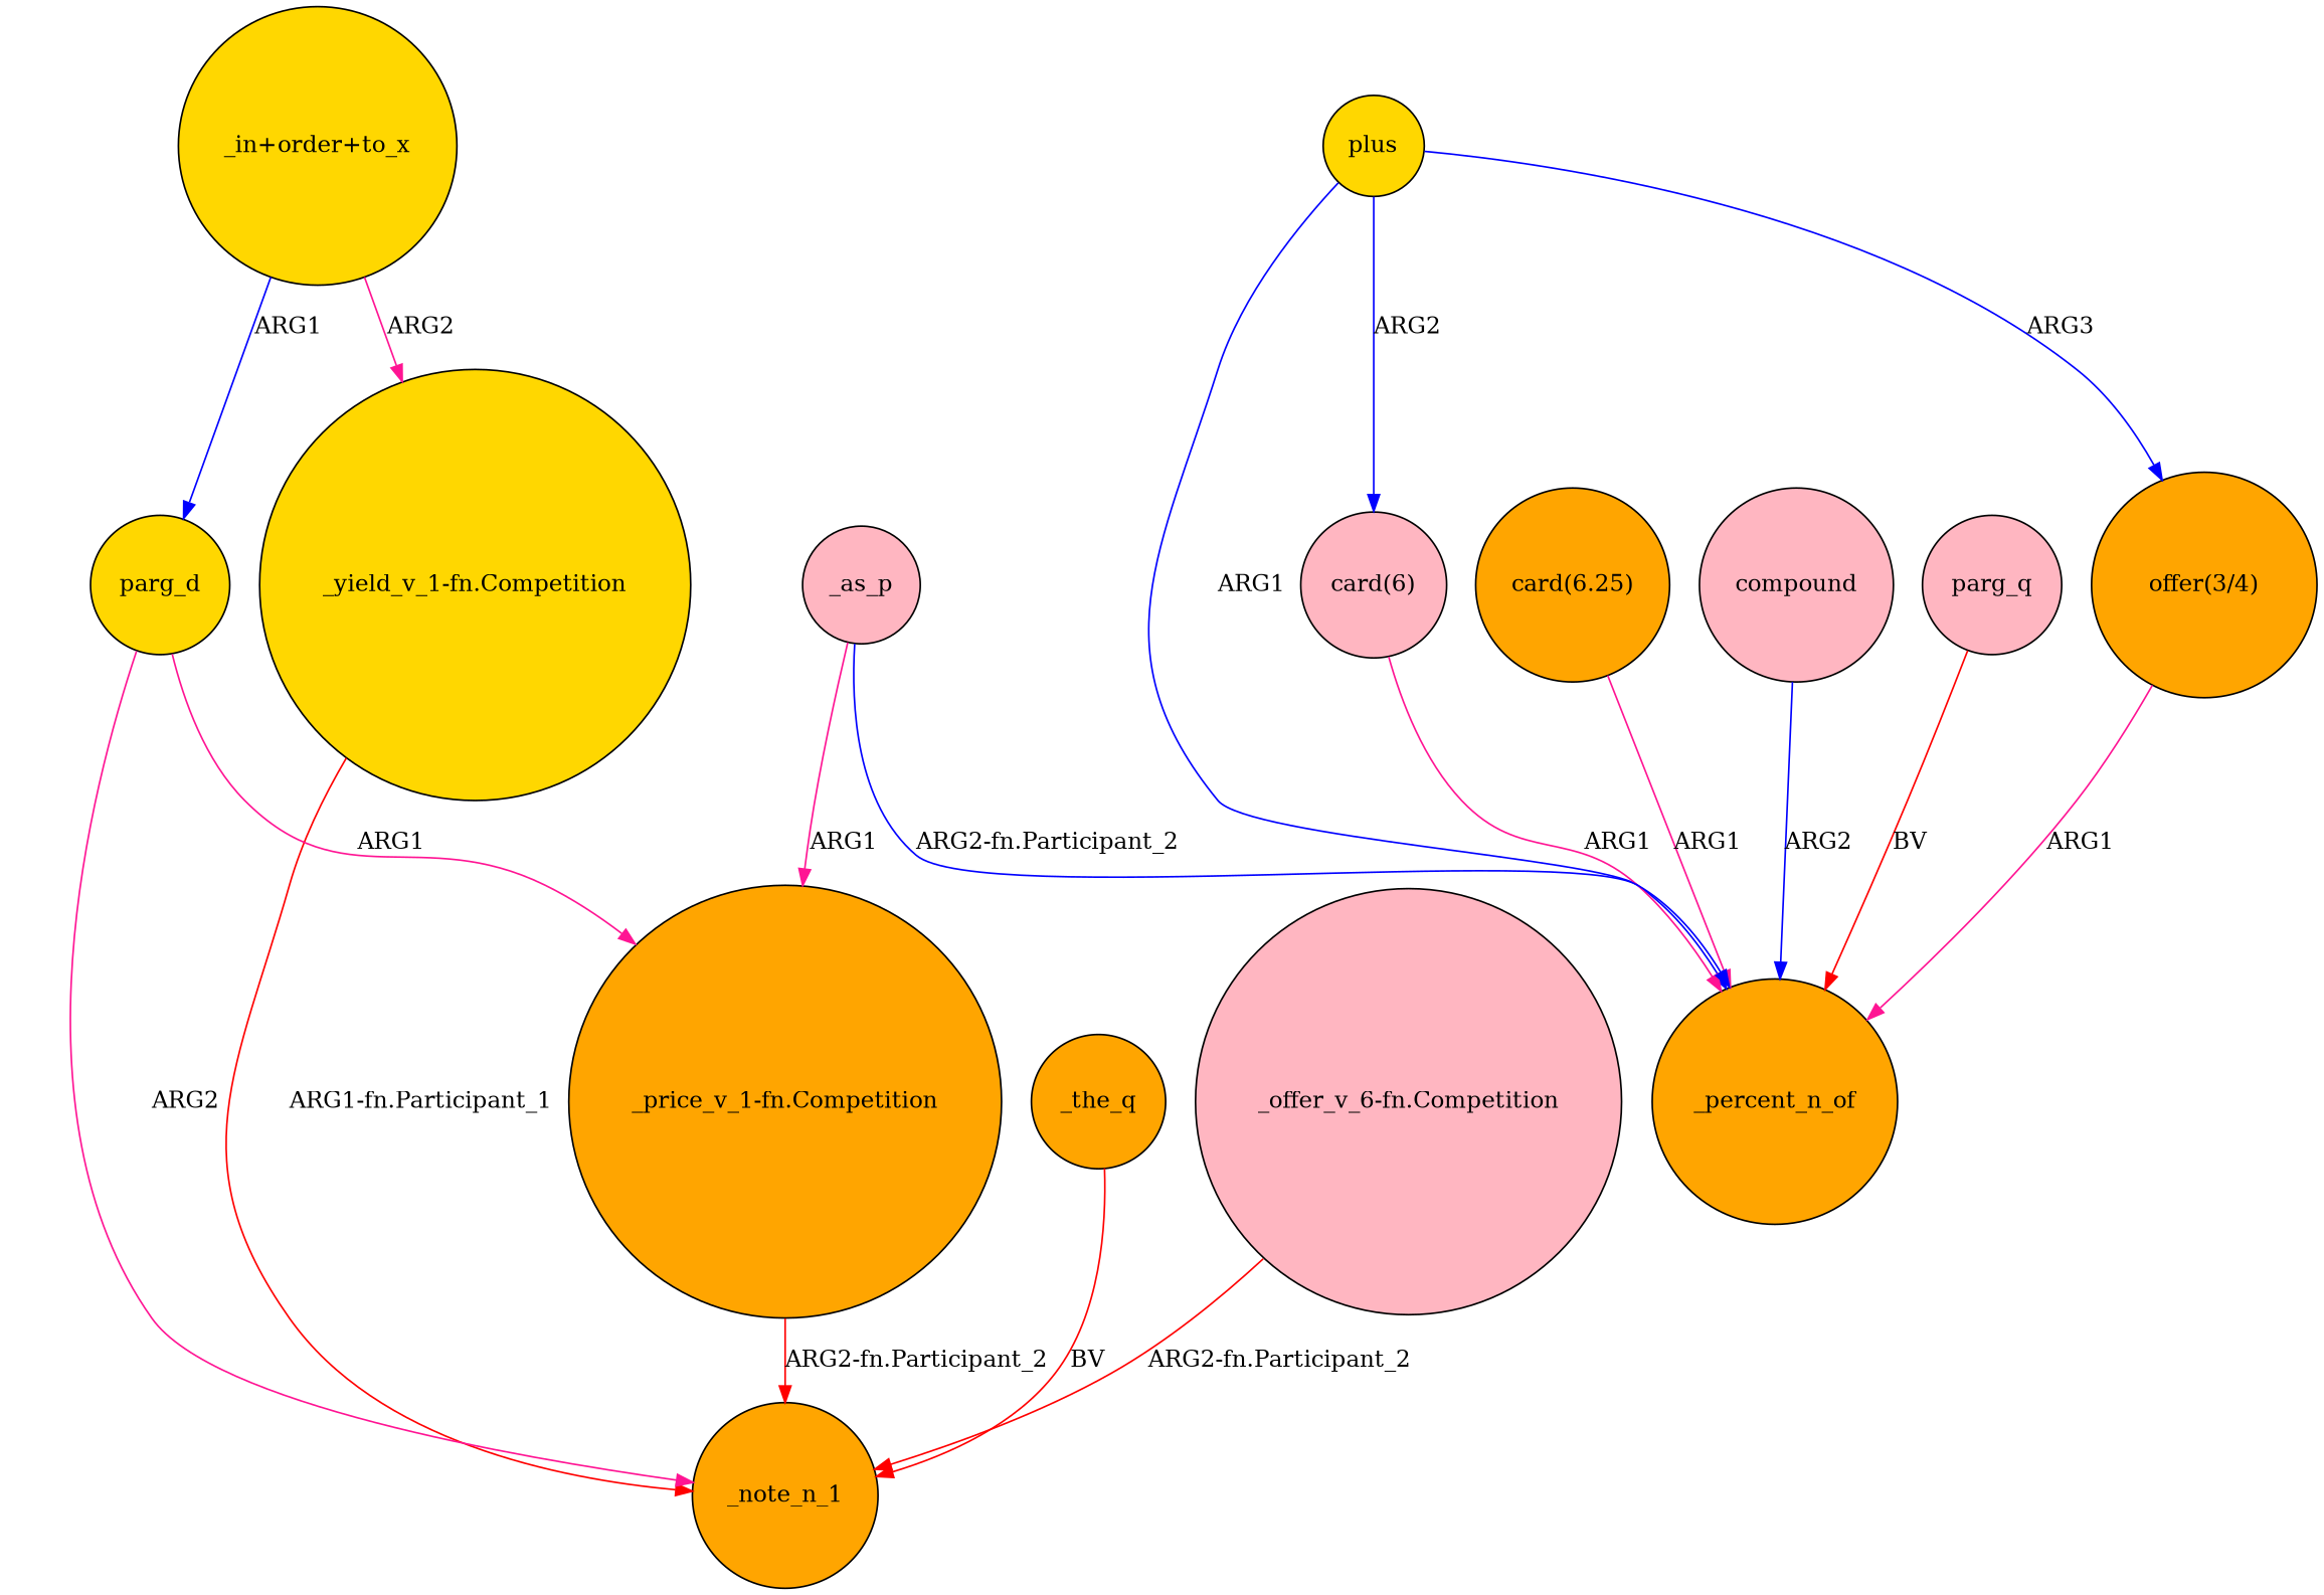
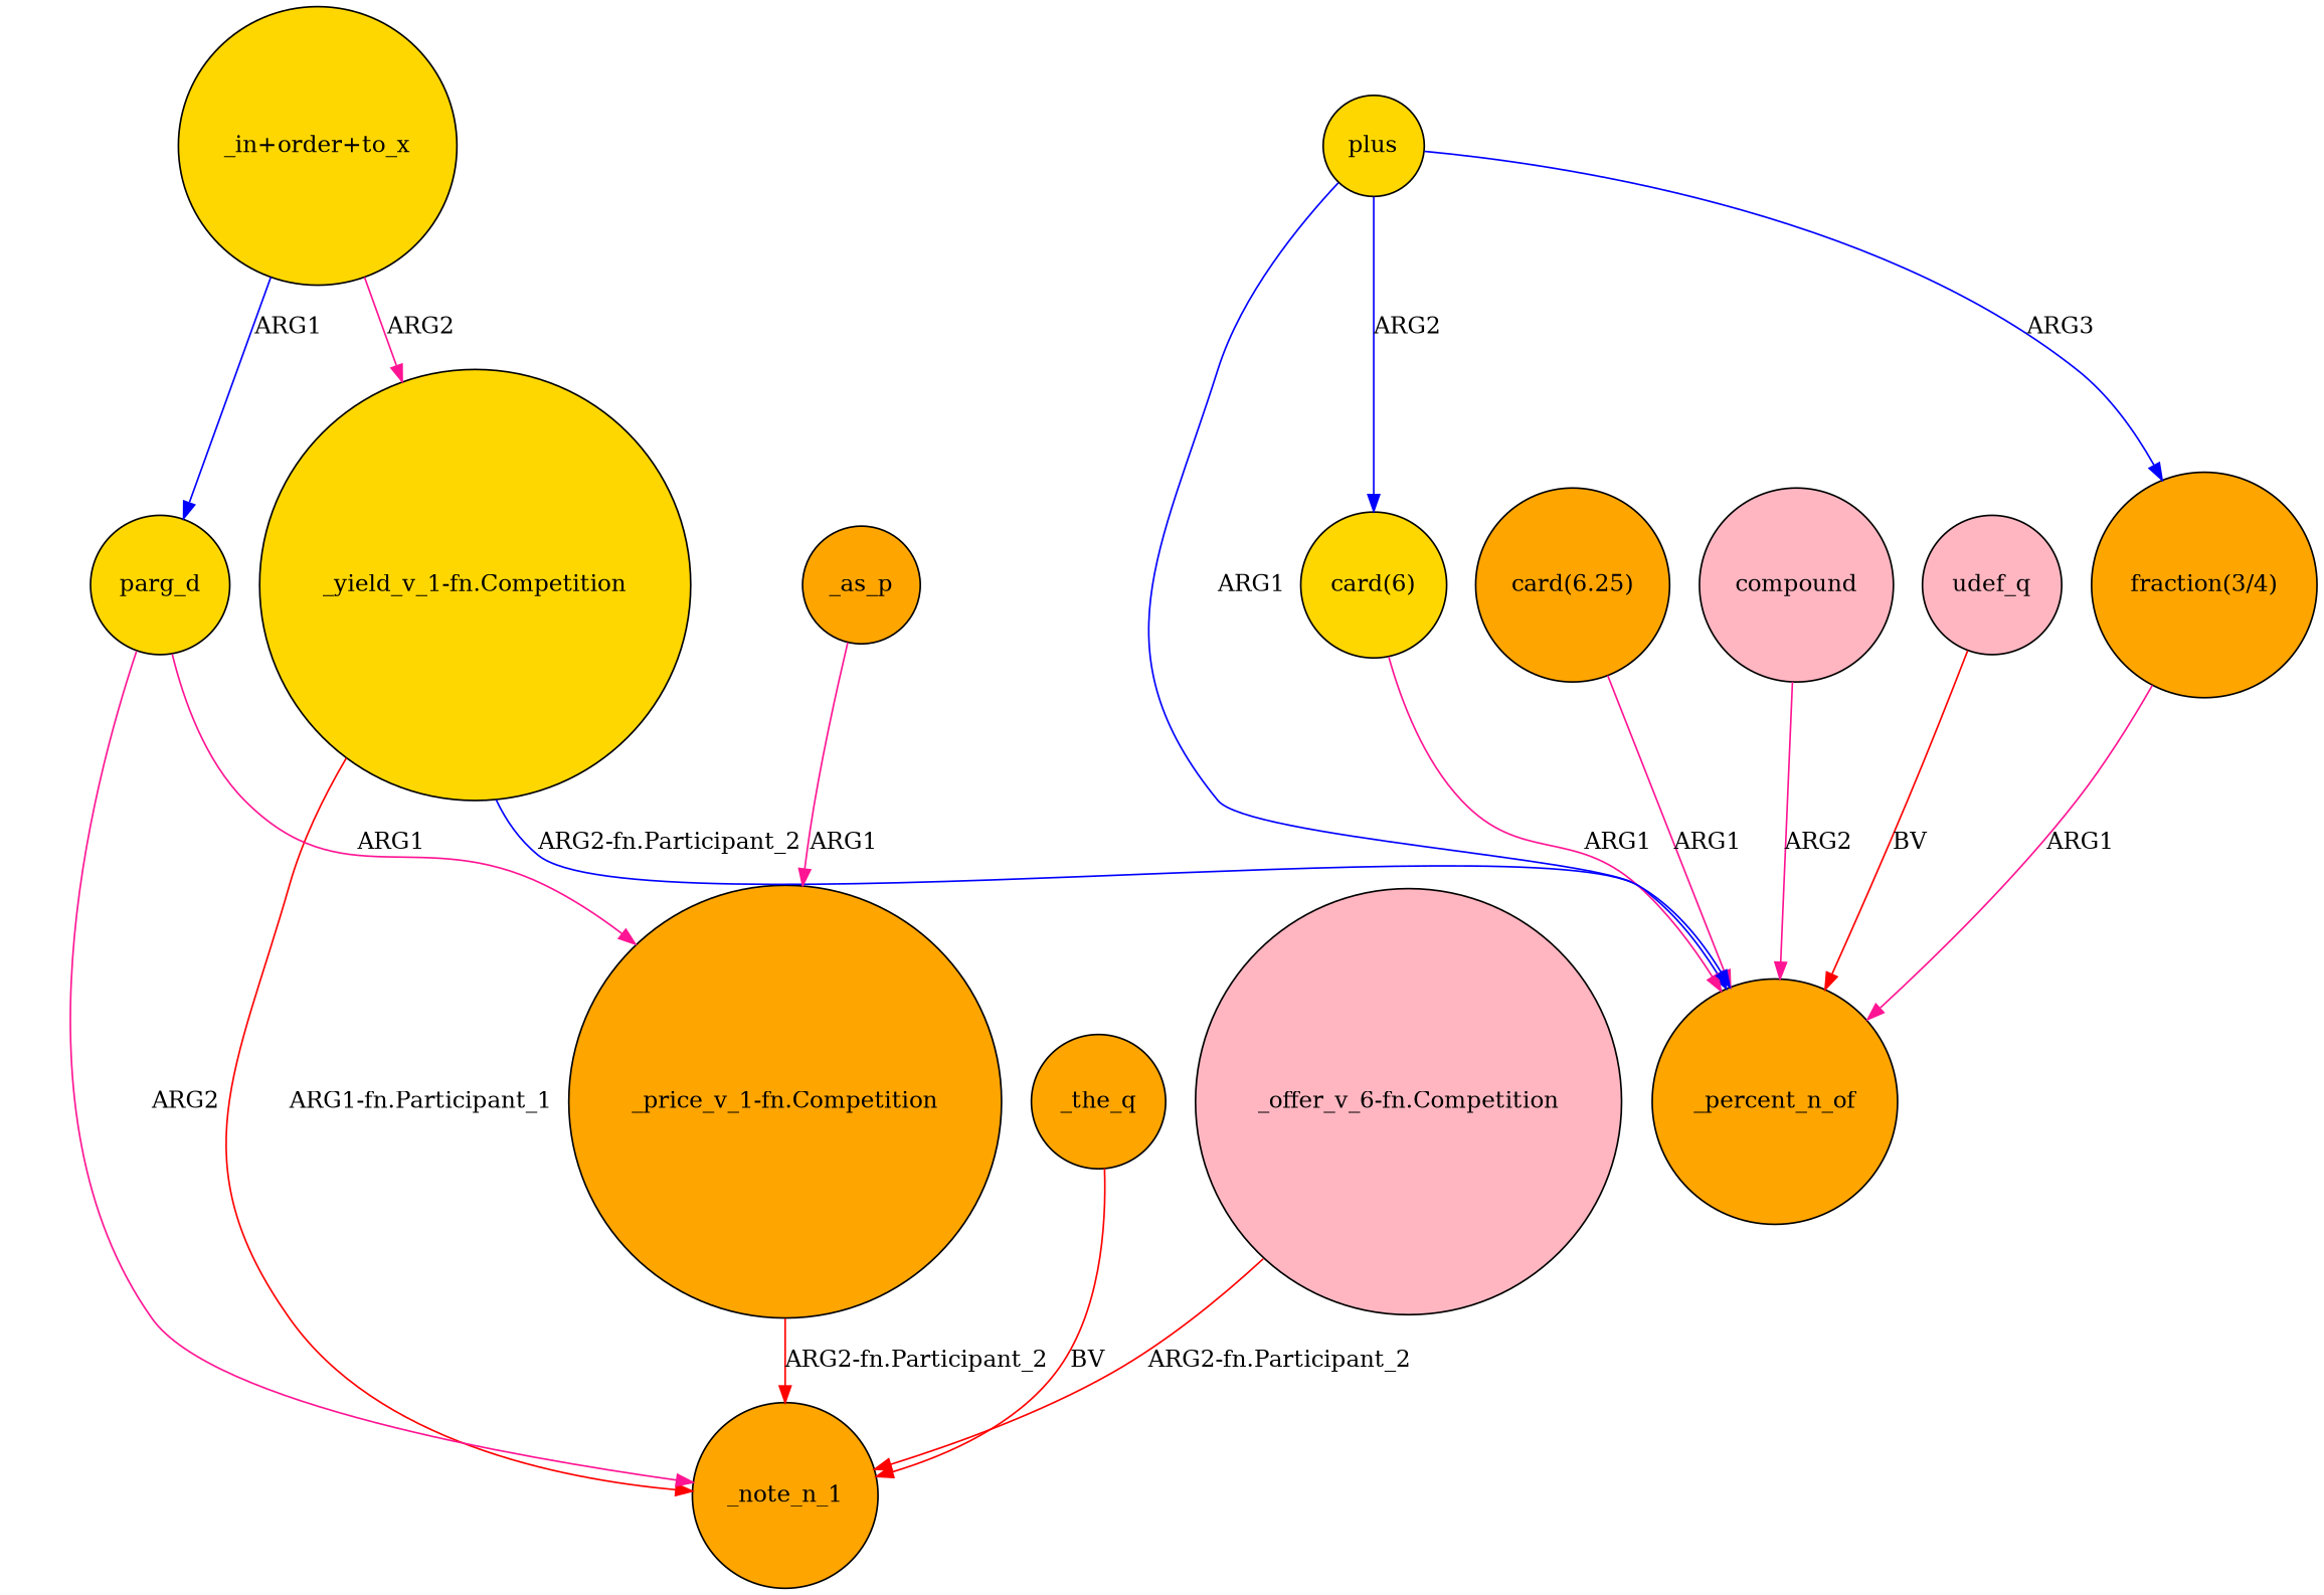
  digraph {
    node [fillcolor=orange shape=circle style=filled]
    edge [color=deeppink]
    "_price_v_1-fn.Competition"
    _note_n_1
-   udef_q [fillcolor=lightpink label=parg_q]
+   udef_q [fillcolor=lightpink]
    _percent_n_of
    plus [fillcolor=gold]
-   "card(6)" [fillcolor=lightpink]
-   "fraction(3/4)" [label="offer(3/4)"]
+   "card(6)" [fillcolor=gold]
+   "fraction(3/4)"
    "card(6.25)"
    "_in+order+to_x" [fillcolor=gold]
    "_yield_v_1-fn.Competition" [fillcolor=gold]
    parg_d [fillcolor=gold]
    _the_q
    n13 [fillcolor=lightpink label="_offer_v_6-fn.Competition"]
    compound [fillcolor=lightpink]
-   _as_p [fillcolor=lightpink]
+   _as_p
    "_price_v_1-fn.Competition" -> _note_n_1 [color=red label="ARG2-fn.Participant_2"]
    udef_q -> _percent_n_of [color=red label=BV]
    plus -> _percent_n_of [color=blue label=ARG1]
    plus -> "card(6)" [color=blue label=ARG2]
    plus -> "fraction(3/4)" [color=blue label=ARG3]
    "card(6)" -> _percent_n_of [label=ARG1]
    "fraction(3/4)" -> _percent_n_of [label=ARG1]
    "card(6.25)" -> _percent_n_of [label=ARG1]
    "_in+order+to_x" -> "_yield_v_1-fn.Competition" [label=ARG2]
    "_in+order+to_x" -> parg_d [color=blue label=ARG1]
    "_yield_v_1-fn.Competition" -> _note_n_1 [color=red label="ARG1-fn.Participant_1"]
-   _as_p -> _percent_n_of [color=blue label="ARG2-fn.Participant_2"]
+   "_yield_v_1-fn.Competition" -> _percent_n_of [color=blue label="ARG2-fn.Participant_2"]
    parg_d -> "_price_v_1-fn.Competition" [label=ARG1]
    parg_d -> _note_n_1 [label=ARG2]
    _the_q -> _note_n_1 [color=red label=BV]
    n13 -> _note_n_1 [color=red label="ARG2-fn.Participant_2"]
-   compound -> _percent_n_of [color=blue label=ARG2]
+   compound -> _percent_n_of [label=ARG2]
    _as_p -> "_price_v_1-fn.Competition" [label=ARG1]
  }
